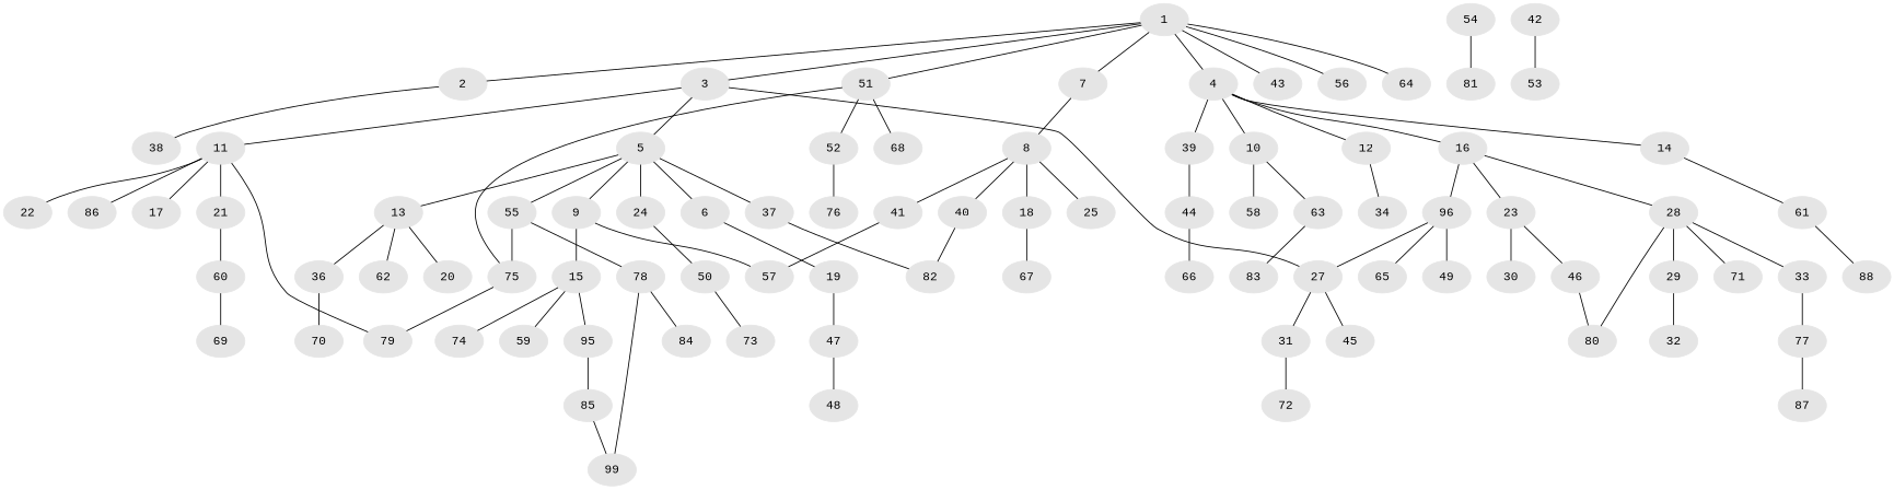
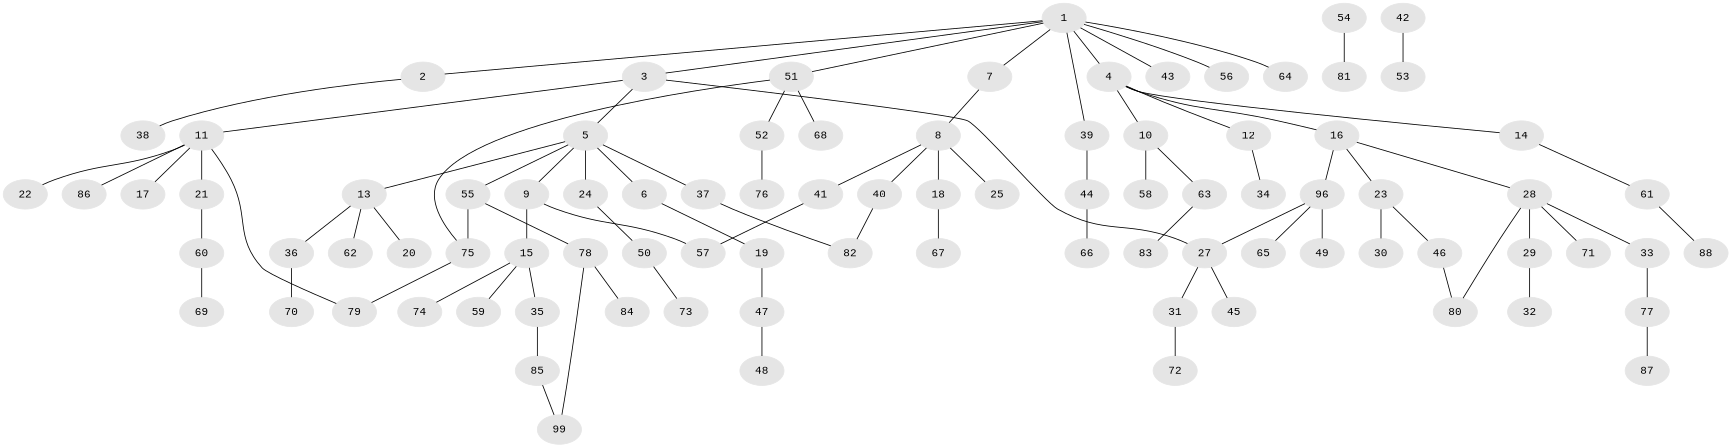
  graph {
    fontname="Liberation Mono"
    node [color=gray90 fontname="Liberation Mono" style=filled]
    edge [fontname="Liberation Mono"]
    1
    2
    3
    4
    7
    39
    43
    51
    56
    64
    38
    5
    11
    27
    10
    12
    14
    16
    8
    44
    52
    68
    75
    6
    9
    13
    24
    37
    55
    17
    21
    22
    79
    86
    31
    45
    58
    63
    34
    61
    23
    n42 [label=96]
    28
    19
    15
    57
    20
    36
    62
    50
    82
    78
    47
    18
    25
    40
    41
    67
-   35 [label=95]
+   35
    59
    74
    83
    60
    70
    88
    85
    30
    46
    49
    65
    29
    33
    71
    80
    54
    81
    48
    69
    73
    72
    32
    77
    87
    n84 [label=99]
    42
    53
    66
    76
    84
    1 -- 2
    1 -- 3
    1 -- 4
    1 -- 7
-   4 -- 39
+   1 -- 39
    1 -- 43
    1 -- 51
    1 -- 56
    1 -- 64
    2 -- 38
    3 -- 5
    3 -- 11
    3 -- 27
    4 -- 10
    4 -- 12
    4 -- 14
    4 -- 16
    7 -- 8
    39 -- 44
    51 -- 52
    51 -- 68
    51 -- 75
    5 -- 6
    5 -- 9
    5 -- 13
    5 -- 24
    5 -- 37
    5 -- 55
    11 -- 17
    11 -- 21
    11 -- 22
    11 -- 79
    11 -- 86
    27 -- 31
    27 -- 45
    10 -- 58
    10 -- 63
    12 -- 34
    14 -- 61
    16 -- 23
    16 -- n42
    16 -- 28
    8 -- 18
    8 -- 25
    8 -- 40
    8 -- 41
    44 -- 66
    52 -- 76
    75 -- 79
    6 -- 19
    9 -- 15
    9 -- 57
    13 -- 20
    13 -- 36
    13 -- 62
    24 -- 50
    37 -- 82
    55 -- 75
    55 -- 78
    21 -- 60
    31 -- 72
    63 -- 83
    61 -- 88
    23 -- 30
    23 -- 46
    n42 -- 27
    n42 -- 49
    n42 -- 65
    28 -- 29
    28 -- 33
    28 -- 71
    28 -- 80
    19 -- 47
    15 -- 35
    15 -- 59
    15 -- 74
    36 -- 70
    50 -- 73
    78 -- n84
    78 -- 84
    47 -- 48
    18 -- 67
    40 -- 82
    41 -- 57
    35 -- 85
    60 -- 69
    85 -- n84
    46 -- 80
    29 -- 32
    33 -- 77
    54 -- 81
    77 -- 87
    42 -- 53
  }
